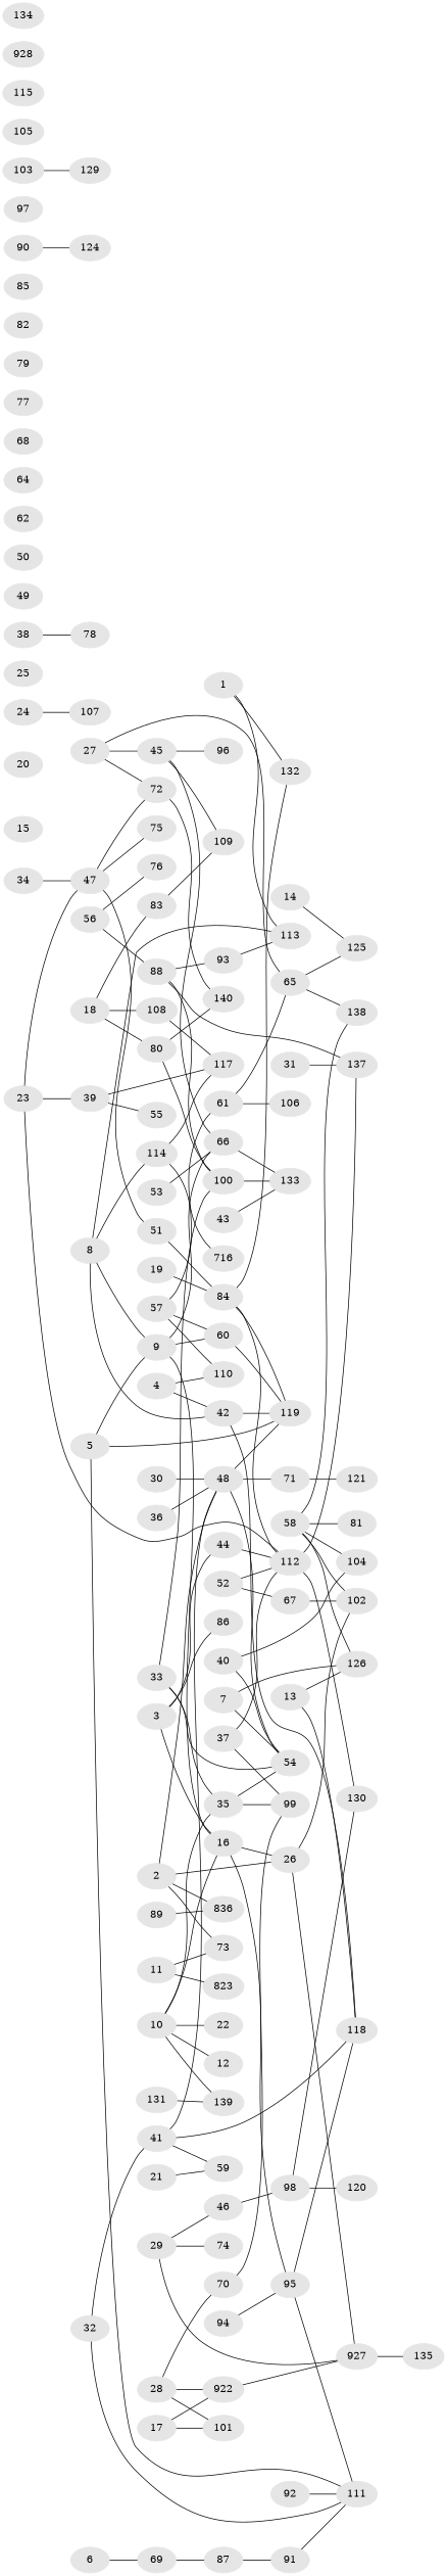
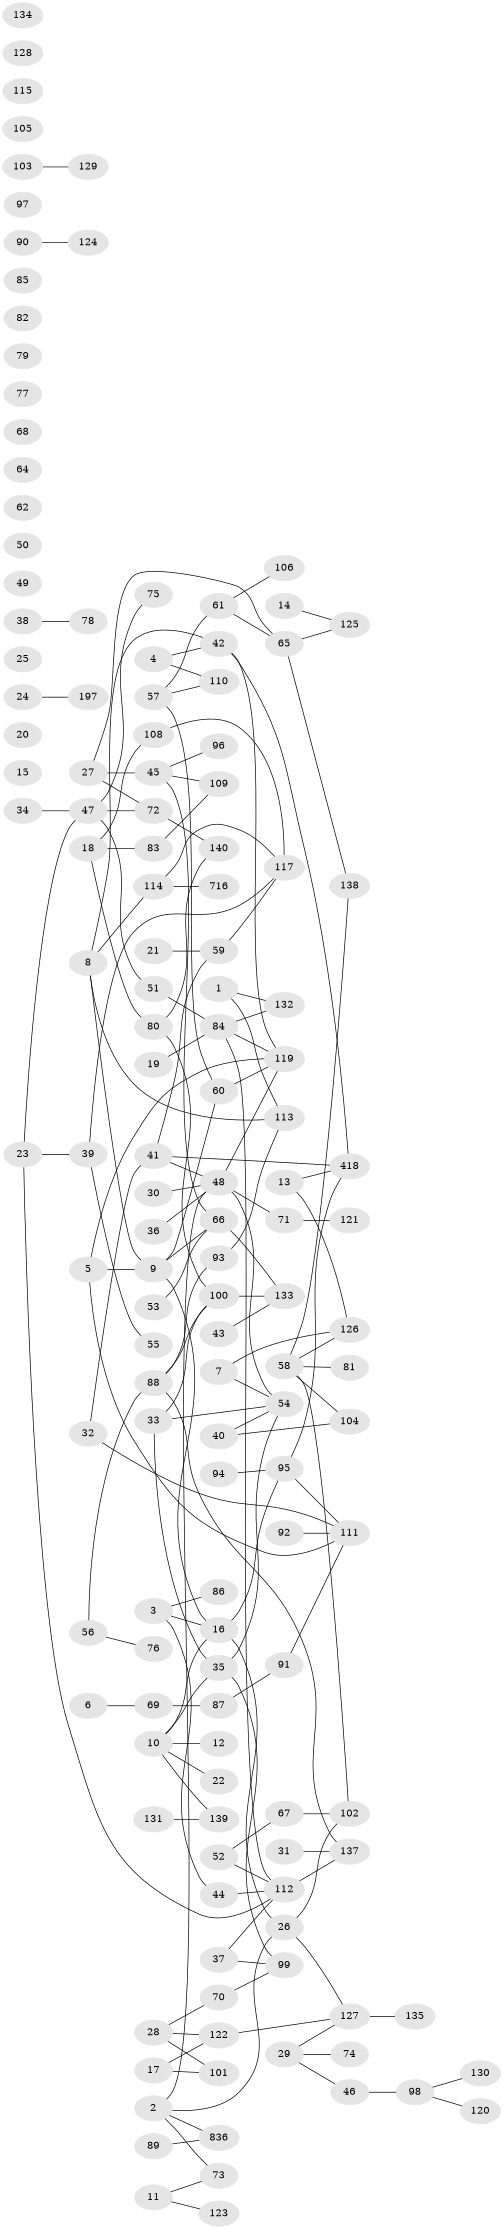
  graph {
    rankdir=LR
    node [color=gray90 style=filled]
    1
    113
    132
    2
    26
    48
    73
    n8 [label=836]
    102
-   127 [label=927]
+   127
    119
    54
    71
    3
    16
    44
    86
    95
    112
    4
    42
    110
-   118
+   118 [label=418]
    5
    9
    111
    60
    66
    6
    69
    87
    7
    126
    8
    114
    117
    n37 [label=716]
    133
    10
    12
    22
    35
    139
    99
    11
-   123 [label=823]
+   123
    13
    14
    125
    15
    17
    101
-   122 [label=922]
+   122
    18
    80
    83
    108
    100
    140
    109
    19
    84
    20
    21
    59
    23
    39
    47
    55
    72
    51
    75
    137
    130
    24
-   107
+   107 [label=197]
    25
    135
    27
    45
    65
    96
    138
    28
    70
    29
    46
    74
    98
    30
    31
    32
    41
    33
    34
    36
    37
    38
    78
    40
    104
    43
    120
    121
    49
    50
    52
    67
    53
    56
    76
    88
    93
    57
    61
    106
    58
    81
    62
    64
    68
    91
    77
    79
    82
    85
    89
    90
    124
    92
    94
    97
    103
    129
    105
    115
-   128 [label=928]
+   128
    131
    134
    1 -- 113
    1 -- 132
    2 -- 26
    2 -- 48
    2 -- 73
    2 -- n8
    26 -- 102
    26 -- 127
    48 -- 119
    48 -- 54
    48 -- 71
    127 -- 135
    71 -- 121
    3 -- 16
    3 -- 44
    3 -- 86
    16 -- 26
    16 -- 95
    44 -- 112
    95 -- 118
    95 -- 111
    112 -- 137
-   112 -- 130
    4 -- 42
    4 -- 110
    42 -- 119
    42 -- 118
    5 -- 119
    5 -- 9
    5 -- 111
    9 -- 16
    9 -- 60
    9 -- 66
    60 -- 119
    66 -- 133
    6 -- 69
    69 -- 87
    87 -- 91
    7 -- 54
    7 -- 126
    8 -- 113
    8 -- 42
    8 -- 9
    8 -- 114
    114 -- 117
    114 -- n37
    10 -- 16
    10 -- 12
    10 -- 22
    10 -- 35
    10 -- 139
    35 -- 54
    35 -- 99
    11 -- 73
    11 -- 123
    13 -- 118
    13 -- 126
    14 -- 125
    17 -- 101
    17 -- 122
    122 -- 127
    18 -- 80
    18 -- 83
    18 -- 108
    80 -- 100
    80 -- 140
    83 -- 109
    108 -- 117
    100 -- 133
    19 -- 84
    84 -- 132
    84 -- 119
    84 -- 112
    21 -- 59
+   59 -- 117
    23 -- 112
    23 -- 39
    23 -- 47
    39 -- 117
    39 -- 55
    47 -- 72
    47 -- 51
    47 -- 75
    72 -- 140
    51 -- 84
    24 -- 107
    27 -- 72
    27 -- 45
    27 -- 65
    45 -- 66
    45 -- 109
    45 -- 96
    65 -- 125
    65 -- 138
    28 -- 101
    28 -- 122
    28 -- 70
    70 -- 99
    29 -- 127
    29 -- 46
    29 -- 74
    46 -- 98
    98 -- 130
    98 -- 120
    30 -- 48
    31 -- 137
    32 -- 111
    32 -- 41
    41 -- 48
    41 -- 118
    41 -- 59
    33 -- 54
    33 -- 35
    33 -- 100
    34 -- 47
    36 -- 48
    37 -- 112
    37 -- 99
    38 -- 78
    40 -- 54
    40 -- 104
    43 -- 133
    52 -- 112
    52 -- 67
    67 -- 102
    53 -- 66
    56 -- 76
    56 -- 88
    88 -- 100
    88 -- 137
    88 -- 93
    93 -- 113
    57 -- 110
    57 -- 60
    57 -- 61
    61 -- 65
    61 -- 106
    58 -- 102
    58 -- 126
    58 -- 138
    58 -- 104
    58 -- 81
    91 -- 111
    89 -- n8
    90 -- 124
    92 -- 111
    94 -- 95
    103 -- 129
    131 -- 139
  }
